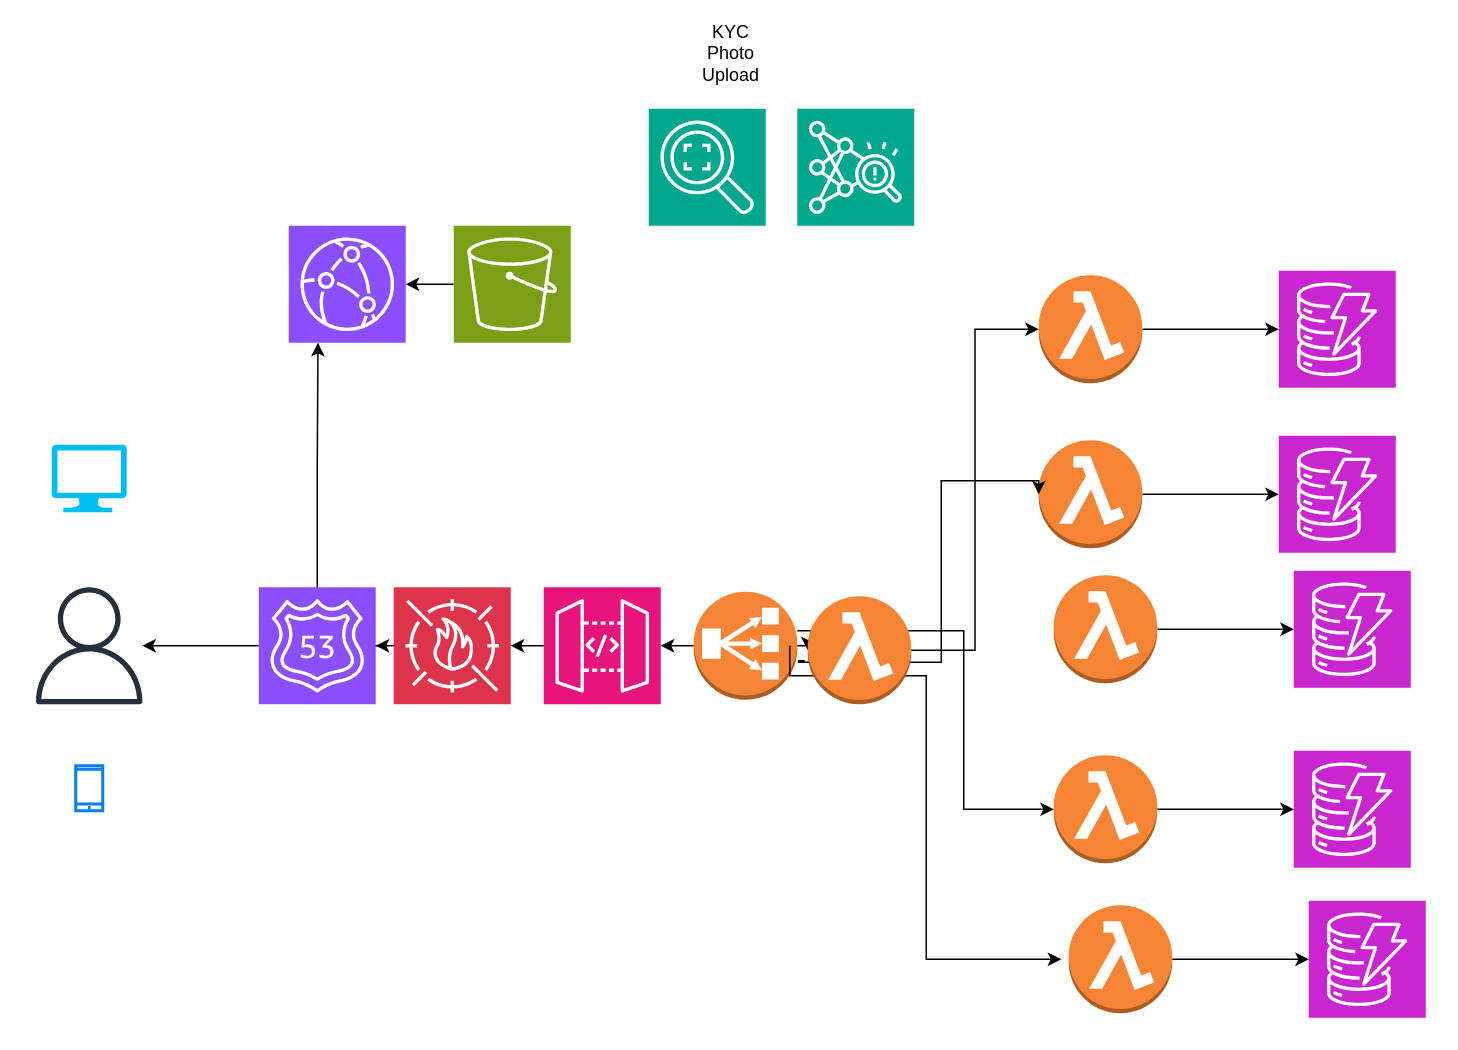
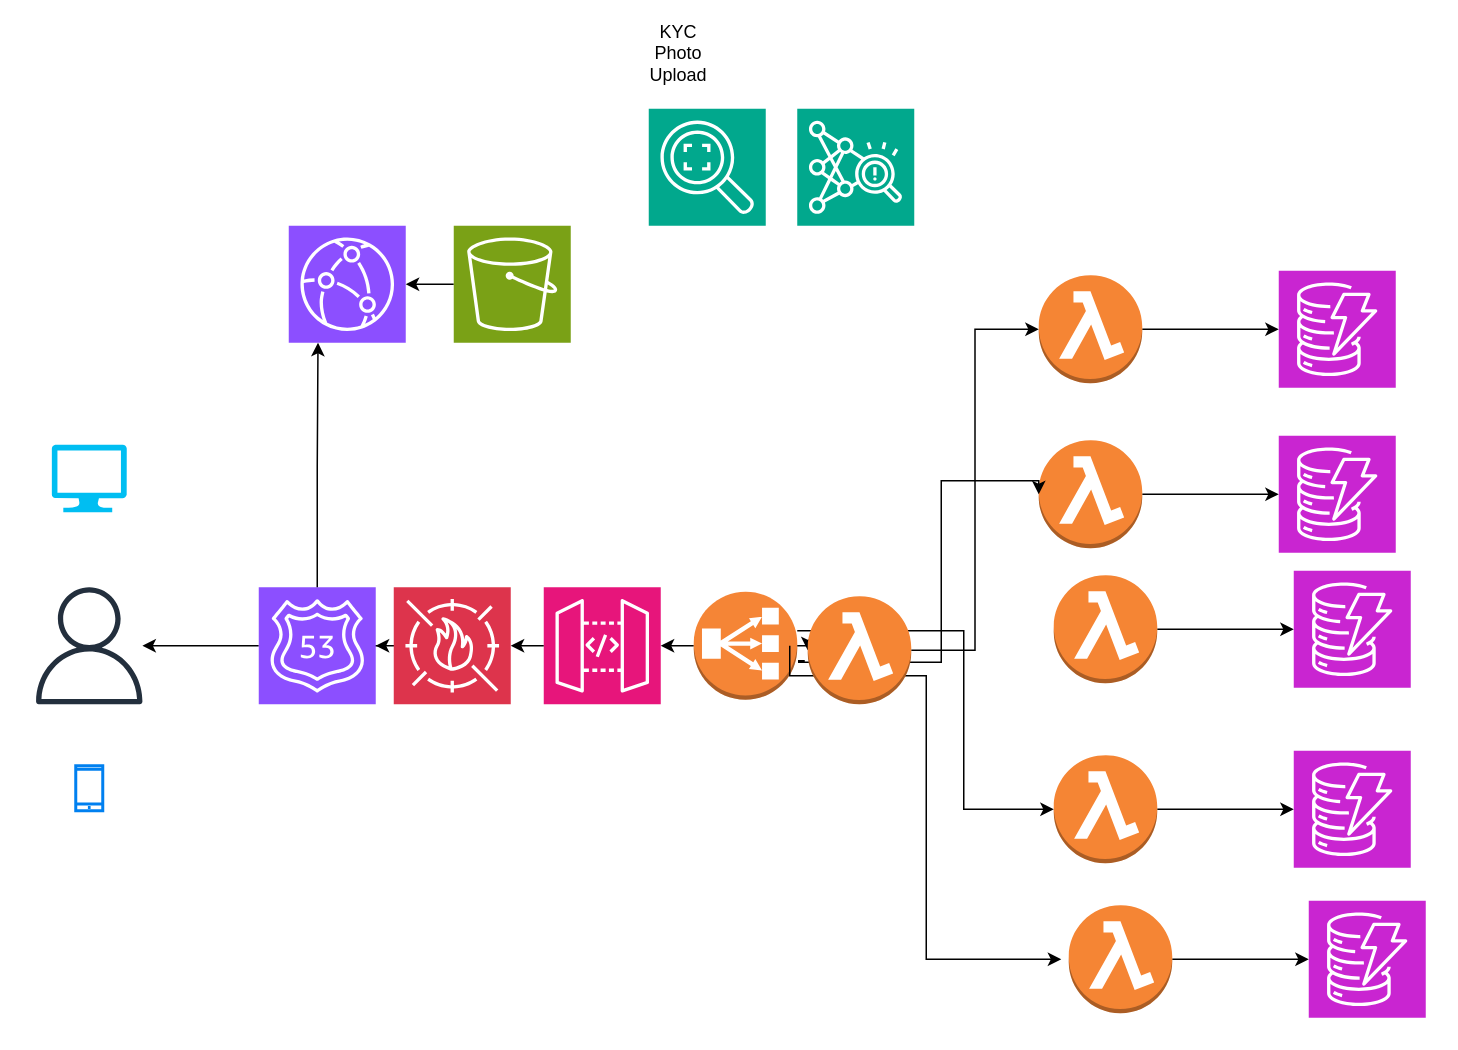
  <mxCell id="0" />
  <mxCell id="1" parent="0" />
  <mxCell id="2" value="" style="sketch=0;points=[[0,0,0],[0.25,0,0],[0.5,0,0],[0.75,0,0],[1,0,0],[0,1,0],[0.25,1,0],[0.5,1,0],[0.75,1,0],[1,1,0],[0,0.25,0],[0,0.5,0],[0,0.75,0],[1,0.25,0],[1,0.5,0],[1,0.75,0]];outlineConnect=0;fontColor=#232F3E;fillColor=#C925D1;strokeColor=#ffffff;dashed=0;verticalLabelPosition=bottom;verticalAlign=top;align=center;html=1;fontSize=12;fontStyle=0;aspect=fixed;shape=mxgraph.aws4.resourceIcon;resIcon=mxgraph.aws4.dynamodb;" parent="1" vertex="1"><mxGeometry x="862" y="500" width="78" height="78" as="geometry" /></mxCell>
  <mxCell id="3" value="" style="sketch=0;points=[[0,0,0],[0.25,0,0],[0.5,0,0],[0.75,0,0],[1,0,0],[0,1,0],[0.25,1,0],[0.5,1,0],[0.75,1,0],[1,1,0],[0,0.25,0],[0,0.5,0],[0,0.75,0],[1,0.25,0],[1,0.5,0],[1,0.75,0]];outlineConnect=0;fontColor=#232F3E;fillColor=#C925D1;strokeColor=#ffffff;dashed=0;verticalLabelPosition=bottom;verticalAlign=top;align=center;html=1;fontSize=12;fontStyle=0;aspect=fixed;shape=mxgraph.aws4.resourceIcon;resIcon=mxgraph.aws4.dynamodb;" parent="1" vertex="1"><mxGeometry x="872" y="600" width="78" height="78" as="geometry" /></mxCell>
  <mxCell id="4" value="" style="sketch=0;points=[[0,0,0],[0.25,0,0],[0.5,0,0],[0.75,0,0],[1,0,0],[0,1,0],[0.25,1,0],[0.5,1,0],[0.75,1,0],[1,1,0],[0,0.25,0],[0,0.5,0],[0,0.75,0],[1,0.25,0],[1,0.5,0],[1,0.75,0]];outlineConnect=0;fontColor=#232F3E;fillColor=#C925D1;strokeColor=#ffffff;dashed=0;verticalLabelPosition=bottom;verticalAlign=top;align=center;html=1;fontSize=12;fontStyle=0;aspect=fixed;shape=mxgraph.aws4.resourceIcon;resIcon=mxgraph.aws4.dynamodb;" parent="1" vertex="1"><mxGeometry x="852" y="180" width="78" height="78" as="geometry" /></mxCell>
  <mxCell id="5" value="" style="sketch=0;points=[[0,0,0],[0.25,0,0],[0.5,0,0],[0.75,0,0],[1,0,0],[0,1,0],[0.25,1,0],[0.5,1,0],[0.75,1,0],[1,1,0],[0,0.25,0],[0,0.5,0],[0,0.75,0],[1,0.25,0],[1,0.5,0],[1,0.75,0]];outlineConnect=0;fontColor=#232F3E;fillColor=#C925D1;strokeColor=#ffffff;dashed=0;verticalLabelPosition=bottom;verticalAlign=top;align=center;html=1;fontSize=12;fontStyle=0;aspect=fixed;shape=mxgraph.aws4.resourceIcon;resIcon=mxgraph.aws4.dynamodb;" parent="1" vertex="1"><mxGeometry x="852" y="290" width="78" height="78" as="geometry" /></mxCell>
  <mxCell id="6" value="" style="sketch=0;points=[[0,0,0],[0.25,0,0],[0.5,0,0],[0.75,0,0],[1,0,0],[0,1,0],[0.25,1,0],[0.5,1,0],[0.75,1,0],[1,1,0],[0,0.25,0],[0,0.5,0],[0,0.75,0],[1,0.25,0],[1,0.5,0],[1,0.75,0]];outlineConnect=0;fontColor=#232F3E;fillColor=#C925D1;strokeColor=#ffffff;dashed=0;verticalLabelPosition=bottom;verticalAlign=top;align=center;html=1;fontSize=12;fontStyle=0;aspect=fixed;shape=mxgraph.aws4.resourceIcon;resIcon=mxgraph.aws4.dynamodb;" parent="1" vertex="1"><mxGeometry x="862" y="380" width="78" height="78" as="geometry" /></mxCell>
  <mxCell id="7" value="" style="edgeStyle=orthogonalEdgeStyle;rounded=0;orthogonalLoop=1;jettySize=auto;html=1;" parent="1" source="8" target="3" edge="1"><mxGeometry relative="1" as="geometry" /></mxCell>
  <mxCell id="8" value="" style="outlineConnect=0;dashed=0;verticalLabelPosition=bottom;verticalAlign=top;align=center;html=1;shape=mxgraph.aws3.lambda_function;fillColor=#F58534;gradientColor=none;" parent="1" vertex="1"><mxGeometry x="712" y="603" width="69" height="72" as="geometry" /></mxCell>
  <mxCell id="9" value="" style="edgeStyle=orthogonalEdgeStyle;rounded=0;orthogonalLoop=1;jettySize=auto;html=1;" parent="1" source="10" target="4" edge="1"><mxGeometry relative="1" as="geometry" /></mxCell>
  <mxCell id="10" value="" style="outlineConnect=0;dashed=0;verticalLabelPosition=bottom;verticalAlign=top;align=center;html=1;shape=mxgraph.aws3.lambda_function;fillColor=#F58534;gradientColor=none;" parent="1" vertex="1"><mxGeometry x="692" y="183" width="69" height="72" as="geometry" /></mxCell>
  <mxCell id="11" value="" style="edgeStyle=orthogonalEdgeStyle;rounded=0;orthogonalLoop=1;jettySize=auto;html=1;" parent="1" source="12" target="5" edge="1"><mxGeometry relative="1" as="geometry" /></mxCell>
  <mxCell id="12" value="" style="outlineConnect=0;dashed=0;verticalLabelPosition=bottom;verticalAlign=top;align=center;html=1;shape=mxgraph.aws3.lambda_function;fillColor=#F58534;gradientColor=none;" parent="1" vertex="1"><mxGeometry x="692" y="293" width="69" height="72" as="geometry" /></mxCell>
  <mxCell id="13" value="" style="edgeStyle=orthogonalEdgeStyle;rounded=0;orthogonalLoop=1;jettySize=auto;html=1;" parent="1" source="14" target="6" edge="1"><mxGeometry relative="1" as="geometry" /></mxCell>
  <mxCell id="14" value="" style="outlineConnect=0;dashed=0;verticalLabelPosition=bottom;verticalAlign=top;align=center;html=1;shape=mxgraph.aws3.lambda_function;fillColor=#F58534;gradientColor=none;" parent="1" vertex="1"><mxGeometry x="702" y="383" width="69" height="72" as="geometry" /></mxCell>
  <mxCell id="15" value="" style="edgeStyle=orthogonalEdgeStyle;rounded=0;orthogonalLoop=1;jettySize=auto;html=1;" parent="1" source="16" target="2" edge="1"><mxGeometry relative="1" as="geometry" /></mxCell>
  <mxCell id="16" value="" style="outlineConnect=0;dashed=0;verticalLabelPosition=bottom;verticalAlign=top;align=center;html=1;shape=mxgraph.aws3.lambda_function;fillColor=#F58534;gradientColor=none;" parent="1" vertex="1"><mxGeometry x="702" y="503" width="69" height="72" as="geometry" /></mxCell>
  <mxCell id="17" value="" style="edgeStyle=orthogonalEdgeStyle;rounded=0;orthogonalLoop=1;jettySize=auto;html=1;" parent="1" source="35" target="20" edge="1"><mxGeometry relative="1" as="geometry" /></mxCell>
  <mxCell id="18" value="" style="sketch=0;points=[[0,0,0],[0.25,0,0],[0.5,0,0],[0.75,0,0],[1,0,0],[0,1,0],[0.25,1,0],[0.5,1,0],[0.75,1,0],[1,1,0],[0,0.25,0],[0,0.5,0],[0,0.75,0],[1,0.25,0],[1,0.5,0],[1,0.75,0]];outlineConnect=0;fontColor=#232F3E;fillColor=#E7157B;strokeColor=#ffffff;dashed=0;verticalLabelPosition=bottom;verticalAlign=top;align=center;html=1;fontSize=12;fontStyle=0;aspect=fixed;shape=mxgraph.aws4.resourceIcon;resIcon=mxgraph.aws4.api_gateway;" parent="1" vertex="1"><mxGeometry x="362" y="391" width="78" height="78" as="geometry" /></mxCell>
  <mxCell id="19" value="" style="edgeStyle=orthogonalEdgeStyle;rounded=0;orthogonalLoop=1;jettySize=auto;html=1;" parent="1" source="20" target="24" edge="1"><mxGeometry relative="1" as="geometry" /></mxCell>
  <mxCell id="20" value="" style="sketch=0;points=[[0,0,0],[0.25,0,0],[0.5,0,0],[0.75,0,0],[1,0,0],[0,1,0],[0.25,1,0],[0.5,1,0],[0.75,1,0],[1,1,0],[0,0.25,0],[0,0.5,0],[0,0.75,0],[1,0.25,0],[1,0.5,0],[1,0.75,0]];outlineConnect=0;fontColor=#232F3E;fillColor=#8C4FFF;strokeColor=#ffffff;dashed=0;verticalLabelPosition=bottom;verticalAlign=top;align=center;html=1;fontSize=12;fontStyle=0;aspect=fixed;shape=mxgraph.aws4.resourceIcon;resIcon=mxgraph.aws4.route_53;" parent="1" vertex="1"><mxGeometry x="172" y="391" width="78" height="78" as="geometry" /></mxCell>
  <mxCell id="21" value="" style="sketch=0;points=[[0,0,0],[0.25,0,0],[0.5,0,0],[0.75,0,0],[1,0,0],[0,1,0],[0.25,1,0],[0.5,1,0],[0.75,1,0],[1,1,0],[0,0.25,0],[0,0.5,0],[0,0.75,0],[1,0.25,0],[1,0.5,0],[1,0.75,0]];outlineConnect=0;fontColor=#232F3E;fillColor=#8C4FFF;strokeColor=#ffffff;dashed=0;verticalLabelPosition=bottom;verticalAlign=top;align=center;html=1;fontSize=12;fontStyle=0;aspect=fixed;shape=mxgraph.aws4.resourceIcon;resIcon=mxgraph.aws4.cloudfront;" parent="1" vertex="1"><mxGeometry x="192" y="150" width="78" height="78" as="geometry" /></mxCell>
  <mxCell id="22" value="" style="edgeStyle=orthogonalEdgeStyle;rounded=0;orthogonalLoop=1;jettySize=auto;html=1;" parent="1" source="23" target="21" edge="1"><mxGeometry relative="1" as="geometry" /></mxCell>
  <mxCell id="23" value="" style="sketch=0;points=[[0,0,0],[0.25,0,0],[0.5,0,0],[0.75,0,0],[1,0,0],[0,1,0],[0.25,1,0],[0.5,1,0],[0.75,1,0],[1,1,0],[0,0.25,0],[0,0.5,0],[0,0.75,0],[1,0.25,0],[1,0.5,0],[1,0.75,0]];outlineConnect=0;fontColor=#232F3E;fillColor=#7AA116;strokeColor=#ffffff;dashed=0;verticalLabelPosition=bottom;verticalAlign=top;align=center;html=1;fontSize=12;fontStyle=0;aspect=fixed;shape=mxgraph.aws4.resourceIcon;resIcon=mxgraph.aws4.s3;" parent="1" vertex="1"><mxGeometry x="302" y="150" width="78" height="78" as="geometry" /></mxCell>
  <mxCell id="24" value="" style="sketch=0;outlineConnect=0;fontColor=#232F3E;gradientColor=none;fillColor=#232F3D;strokeColor=none;dashed=0;verticalLabelPosition=bottom;verticalAlign=top;align=center;html=1;fontSize=12;fontStyle=0;aspect=fixed;pointerEvents=1;shape=mxgraph.aws4.user;" parent="1" vertex="1"><mxGeometry x="20" y="391" width="78" height="78" as="geometry" /></mxCell>
  <mxCell id="25" value="" style="verticalLabelPosition=bottom;html=1;verticalAlign=top;align=center;strokeColor=none;fillColor=#00BEF2;shape=mxgraph.azure.computer;pointerEvents=1;" parent="1" vertex="1"><mxGeometry x="34" y="296" width="50" height="45" as="geometry" /></mxCell>
  <mxCell id="26" value="" style="html=1;verticalLabelPosition=bottom;align=center;labelBackgroundColor=#ffffff;verticalAlign=top;strokeWidth=2;strokeColor=#0080F0;shadow=0;dashed=0;shape=mxgraph.ios7.icons.smartphone;" parent="1" vertex="1"><mxGeometry x="50" y="510" width="18" height="30" as="geometry" /></mxCell>
  <mxCell id="27" style="edgeStyle=orthogonalEdgeStyle;rounded=0;orthogonalLoop=1;jettySize=auto;html=1;entryX=0.25;entryY=1;entryDx=0;entryDy=0;entryPerimeter=0;" parent="1" source="20" target="21" edge="1"><mxGeometry relative="1" as="geometry" /></mxCell>
  <mxCell id="28" value="" style="edgeStyle=orthogonalEdgeStyle;rounded=0;orthogonalLoop=1;jettySize=auto;html=1;" parent="1" source="29" target="18" edge="1"><mxGeometry relative="1" as="geometry" /></mxCell>
  <mxCell id="29" value="" style="outlineConnect=0;dashed=0;verticalLabelPosition=bottom;verticalAlign=top;align=center;html=1;shape=mxgraph.aws3.classic_load_balancer;fillColor=#F58536;gradientColor=none;" parent="1" vertex="1"><mxGeometry x="462" y="394" width="69" height="72" as="geometry" /></mxCell>
  <mxCell id="30" style="edgeStyle=orthogonalEdgeStyle;rounded=0;orthogonalLoop=1;jettySize=auto;html=1;entryX=0;entryY=0.5;entryDx=0;entryDy=0;entryPerimeter=0;" parent="1" source="29" target="16" edge="1"><mxGeometry relative="1" as="geometry"><Array as="points"><mxPoint x="642" y="420" /><mxPoint x="642" y="539" /></Array></mxGeometry></mxCell>
  <mxCell id="31" style="edgeStyle=orthogonalEdgeStyle;rounded=0;orthogonalLoop=1;jettySize=auto;html=1;entryX=0;entryY=0.5;entryDx=0;entryDy=0;entryPerimeter=0;exitX=1;exitY=0.5;exitDx=0;exitDy=0;exitPerimeter=0;" parent="1" source="40" target="10" edge="1"><mxGeometry relative="1" as="geometry"><mxPoint x="541" y="440" as="sourcePoint" /><mxPoint x="712" y="440" as="targetPoint" /></mxGeometry></mxCell>
  <mxCell id="32" style="edgeStyle=orthogonalEdgeStyle;rounded=0;orthogonalLoop=1;jettySize=auto;html=1;" parent="1" edge="1"><mxGeometry relative="1" as="geometry"><mxPoint x="526" y="430" as="sourcePoint" /><mxPoint x="707" y="639" as="targetPoint" /><Array as="points"><mxPoint x="526" y="450" /><mxPoint x="617" y="450" /><mxPoint x="617" y="639" /></Array></mxGeometry></mxCell>
  <mxCell id="33" style="edgeStyle=orthogonalEdgeStyle;rounded=0;orthogonalLoop=1;jettySize=auto;html=1;entryX=0;entryY=0.5;entryDx=0;entryDy=0;entryPerimeter=0;" parent="1" target="12" edge="1"><mxGeometry relative="1" as="geometry"><mxPoint x="536" y="440" as="sourcePoint" /><mxPoint x="717" y="649" as="targetPoint" /><Array as="points"><mxPoint x="532" y="440" /><mxPoint x="532" y="441" /><mxPoint x="627" y="441" /><mxPoint x="627" y="320" /><mxPoint x="692" y="320" /></Array></mxGeometry></mxCell>
  <mxCell id="34" value="" style="edgeStyle=orthogonalEdgeStyle;rounded=0;orthogonalLoop=1;jettySize=auto;html=1;" parent="1" source="18" target="35" edge="1"><mxGeometry relative="1" as="geometry"><mxPoint x="322" y="430" as="sourcePoint" /><mxPoint x="250" y="430" as="targetPoint" /></mxGeometry></mxCell>
  <mxCell id="35" value="" style="sketch=0;points=[[0,0,0],[0.25,0,0],[0.5,0,0],[0.75,0,0],[1,0,0],[0,1,0],[0.25,1,0],[0.5,1,0],[0.75,1,0],[1,1,0],[0,0.25,0],[0,0.5,0],[0,0.75,0],[1,0.25,0],[1,0.5,0],[1,0.75,0]];outlineConnect=0;fontColor=#232F3E;fillColor=#DD344C;strokeColor=#ffffff;dashed=0;verticalLabelPosition=bottom;verticalAlign=top;align=center;html=1;fontSize=12;fontStyle=0;aspect=fixed;shape=mxgraph.aws4.resourceIcon;resIcon=mxgraph.aws4.waf;" parent="1" vertex="1"><mxGeometry x="262" y="391" width="78" height="78" as="geometry" /></mxCell>
  <mxCell id="36" value="" style="sketch=0;points=[[0,0,0],[0.25,0,0],[0.5,0,0],[0.75,0,0],[1,0,0],[0,1,0],[0.25,1,0],[0.5,1,0],[0.75,1,0],[1,1,0],[0,0.25,0],[0,0.5,0],[0,0.75,0],[1,0.25,0],[1,0.5,0],[1,0.75,0]];outlineConnect=0;fontColor=#232F3E;fillColor=#01A88D;strokeColor=#ffffff;dashed=0;verticalLabelPosition=bottom;verticalAlign=top;align=center;html=1;fontSize=12;fontStyle=0;aspect=fixed;shape=mxgraph.aws4.resourceIcon;resIcon=mxgraph.aws4.rekognition_2;" parent="1" vertex="1"><mxGeometry x="432" y="72" width="78" height="78" as="geometry" /></mxCell>
  <mxCell id="37" value="" style="sketch=0;points=[[0,0,0],[0.25,0,0],[0.5,0,0],[0.75,0,0],[1,0,0],[0,1,0],[0.25,1,0],[0.5,1,0],[0.75,1,0],[1,1,0],[0,0.25,0],[0,0.5,0],[0,0.75,0],[1,0.25,0],[1,0.5,0],[1,0.75,0]];outlineConnect=0;fontColor=#232F3E;fillColor=#01A88D;strokeColor=#ffffff;dashed=0;verticalLabelPosition=bottom;verticalAlign=top;align=center;html=1;fontSize=12;fontStyle=0;aspect=fixed;shape=mxgraph.aws4.resourceIcon;resIcon=mxgraph.aws4.fraud_detector;" parent="1" vertex="1"><mxGeometry x="531" y="72" width="78" height="78" as="geometry" /></mxCell>
- <mxCell id="38" value="KYC Photo Upload" style="text;strokeColor=none;align=center;fillColor=none;html=1;verticalAlign=middle;whiteSpace=wrap;rounded=0;" parent="1" vertex="1"><mxGeometry x="457" y="20" width="60" height="30" as="geometry" /></mxCell>
+ <mxCell id="38" value="KYC Photo Upload" style="text;strokeColor=none;align=center;fillColor=none;html=1;verticalAlign=middle;whiteSpace=wrap;rounded=0;" parent="1" vertex="1"><mxGeometry x="422" y="20" width="60" height="30" as="geometry" /></mxCell>
  <mxCell id="39" value="" style="edgeStyle=orthogonalEdgeStyle;rounded=0;orthogonalLoop=1;jettySize=auto;html=1;entryX=0;entryY=0.5;entryDx=0;entryDy=0;entryPerimeter=0;exitX=1;exitY=0.5;exitDx=0;exitDy=0;exitPerimeter=0;" edge="1" parent="1" source="29" target="40"><mxGeometry relative="1" as="geometry"><mxPoint x="531" y="430" as="sourcePoint" /><mxPoint x="692" y="219" as="targetPoint" /></mxGeometry></mxCell>
  <mxCell id="40" value="" style="outlineConnect=0;dashed=0;verticalLabelPosition=bottom;verticalAlign=top;align=center;html=1;shape=mxgraph.aws3.lambda_function;fillColor=#F58534;gradientColor=none;" vertex="1" parent="1"><mxGeometry x="538" y="397" width="69" height="72" as="geometry" /></mxCell>
